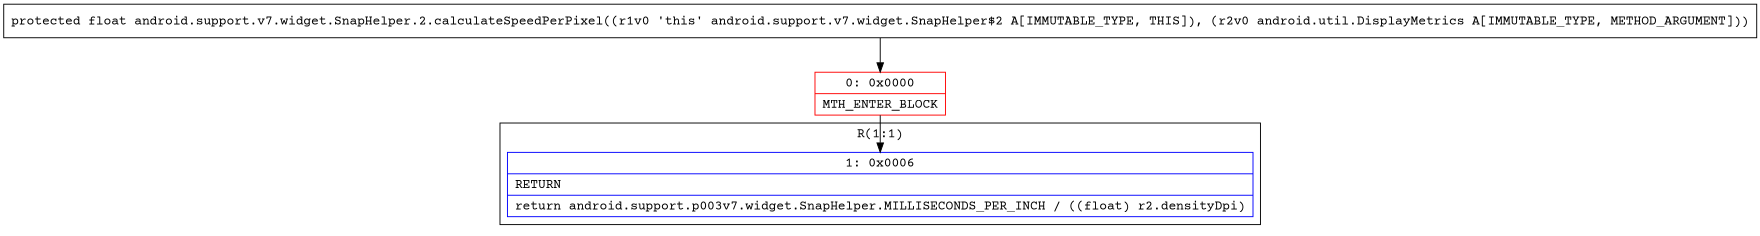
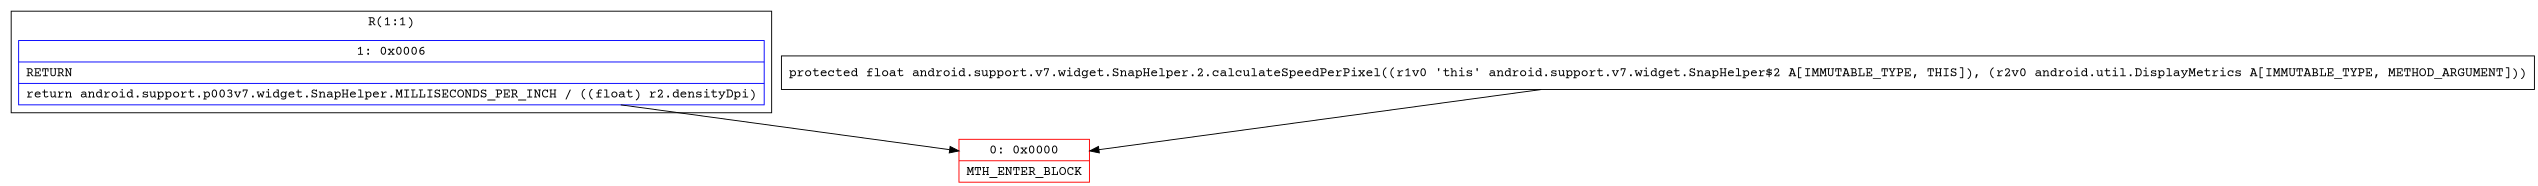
  digraph {
    fontname="Courier Prime"
    node [shape=record fontname="Courier Prime"]
    edge [fontname="Courier Prime"]
    n1 [color=blue label="{1\:\ 0x0006|RETURN\l|return android.support.p003v7.widget.SnapHelper.MILLISECONDS_PER_INCH \/ ((float) r2.densityDpi)\l}"]
    n2 [color=red label="{0\:\ 0x0000|MTH_ENTER_BLOCK\l}"]
    n3 [label="{protected float android.support.v7.widget.SnapHelper.2.calculateSpeedPerPixel((r1v0 'this' android.support.v7.widget.SnapHelper$2 A[IMMUTABLE_TYPE, THIS]), (r2v0 android.util.DisplayMetrics A[IMMUTABLE_TYPE, METHOD_ARGUMENT])) }"]
    subgraph cluster_1 {
      label="R(1:1)"
      n1
    }
-   n2 -> n1
+   n1 -> n2
    n3 -> n2
  }
